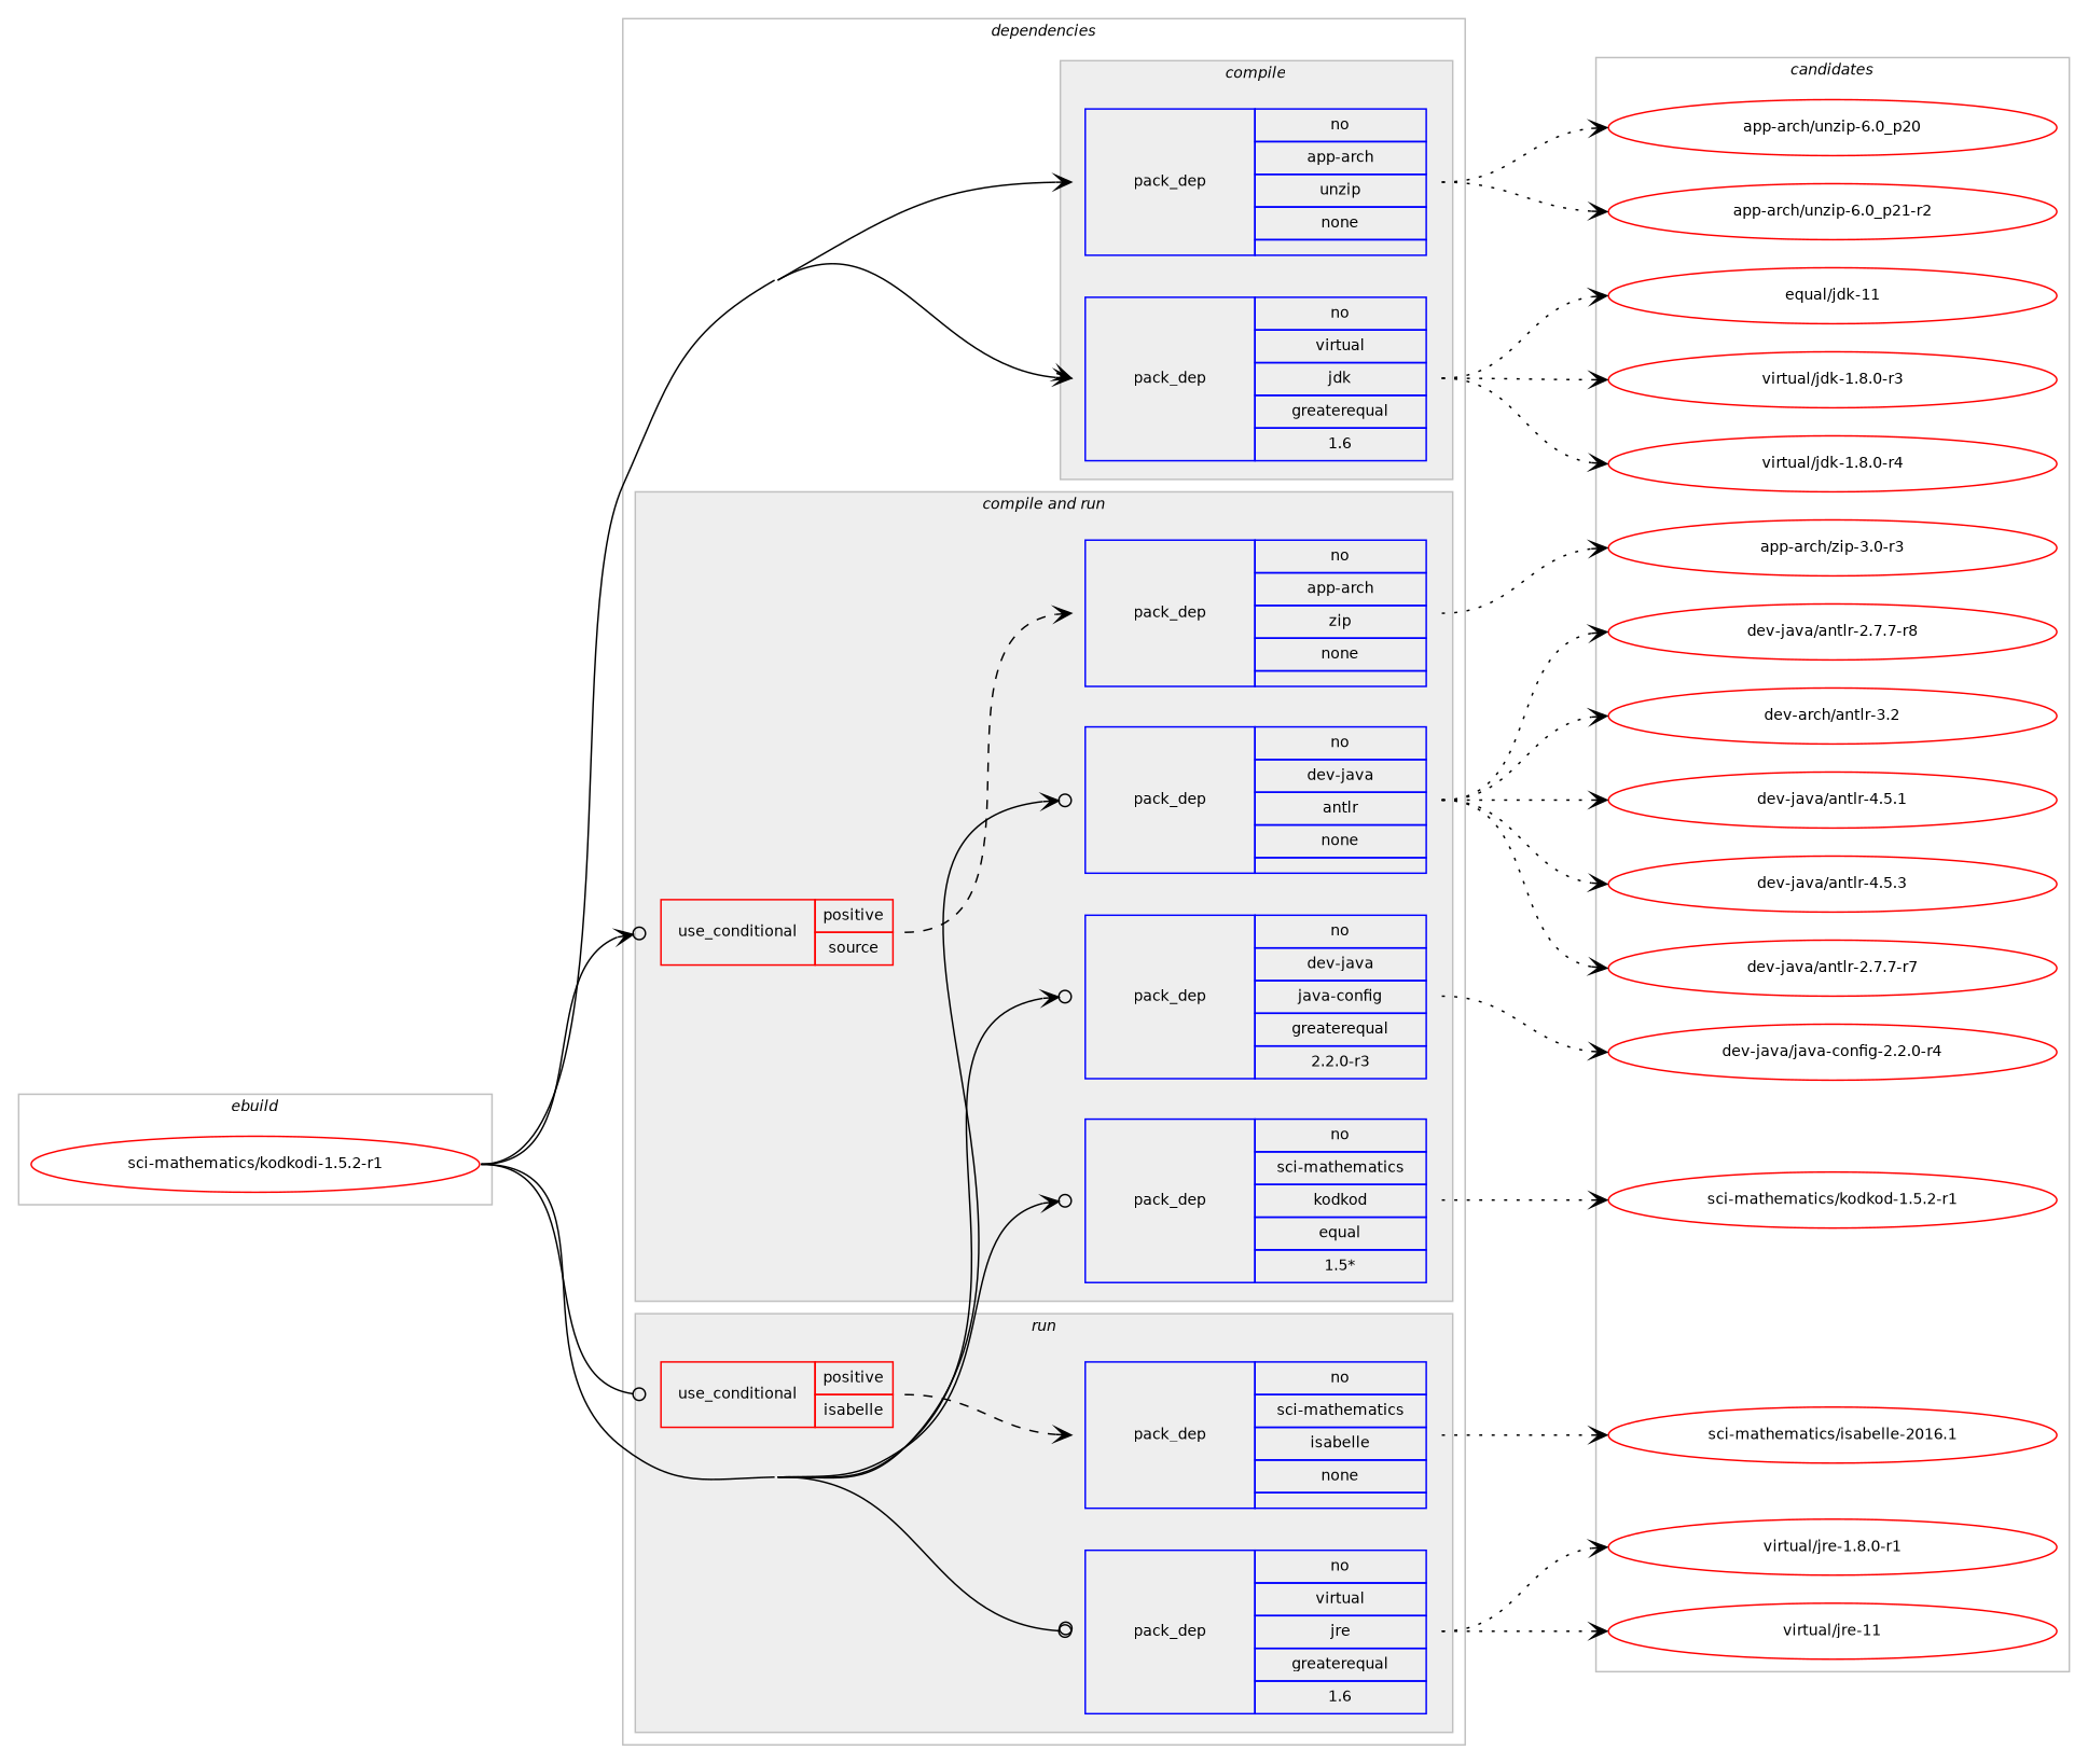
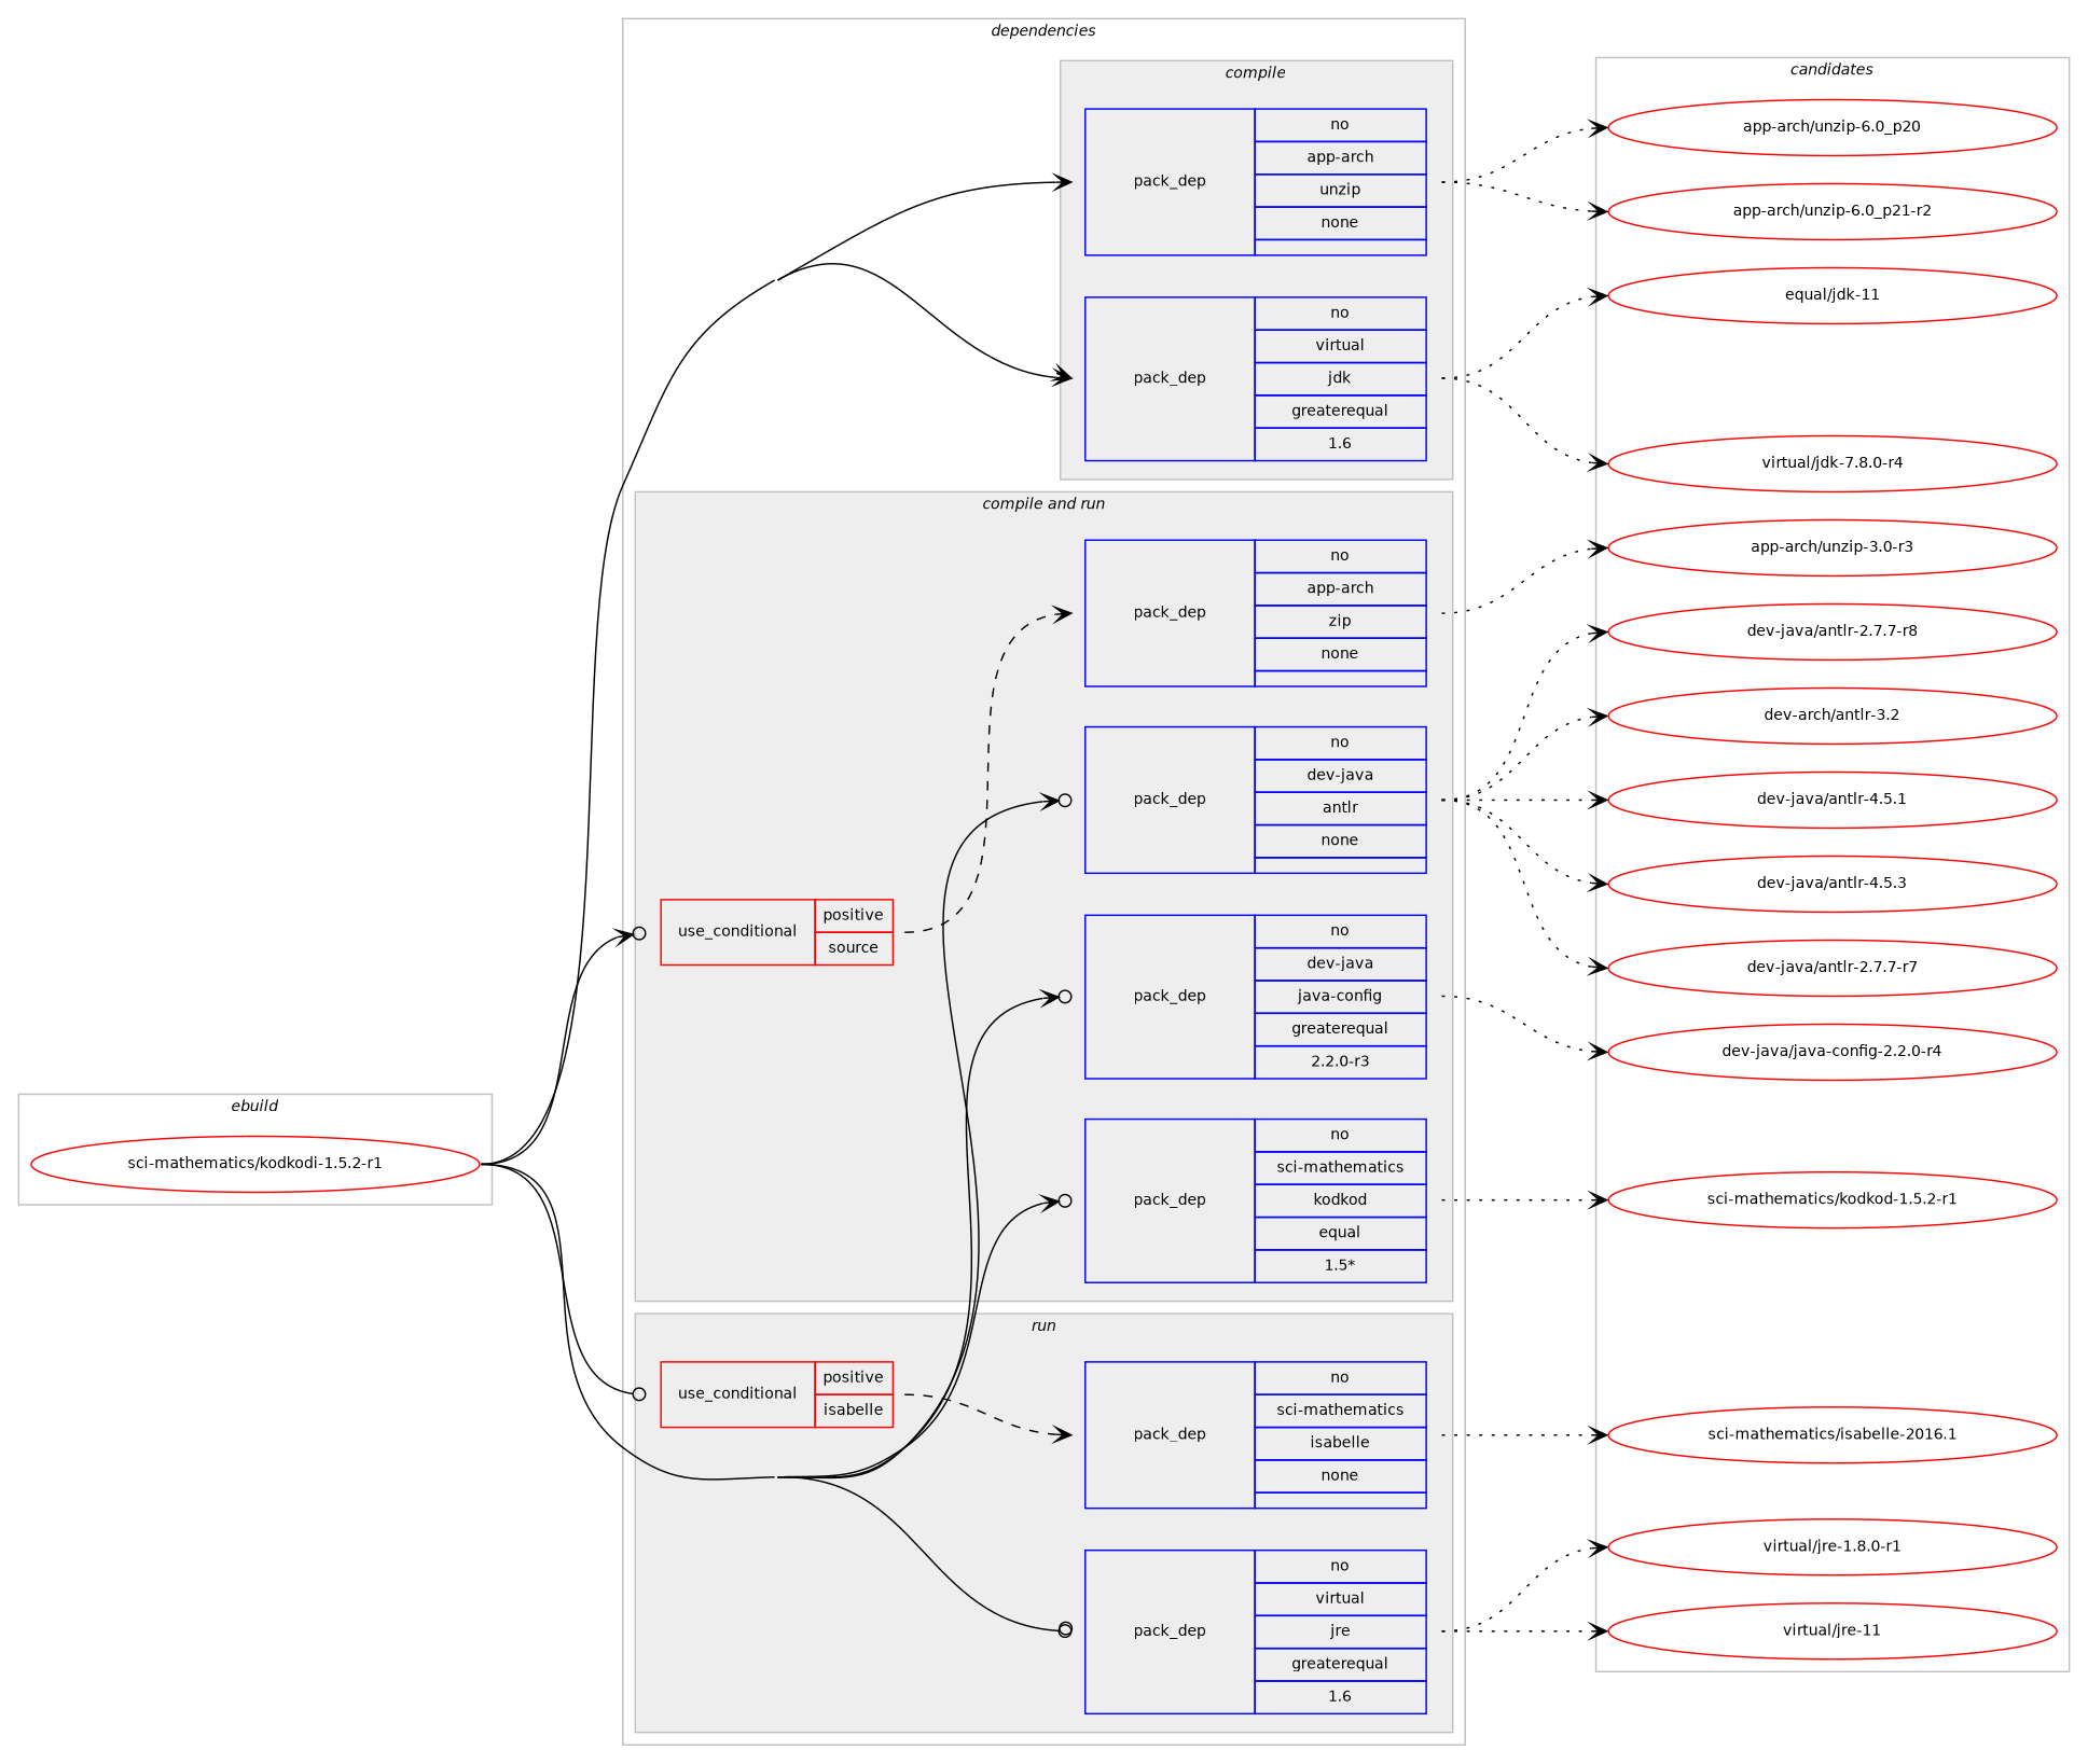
  digraph {
    compound=true
    concentrate=true
    fontname=Helvetica
    fontsize=10
    newrank=true
    rankdir=LR
    ranksep=1.5
    node [color=red fontname=Helvetica fontsize=10]
    edge [arrowhead=vee headport=w style=dotted tailport=e weight=100]
    n1 [label="sci-mathematics/kodkodi-1.5.2-r1" width=4]
    n2 [color=blue label=<<TABLE BORDER="0" CELLBORDER="1" CELLSPACING="0" CELLPADDING="4" WIDTH="220"><TR><TD ROWSPAN="6" CELLPADDING="30">pack_dep</TD></TR><TR><TD WIDTH="110">no</TD></TR><TR><TD>app-arch</TD></TR><TR><TD>unzip</TD></TR><TR><TD>none</TD></TR><TR><TD></TD></TR></TABLE>> shape=none]
    n3 [color=blue label=<<TABLE BORDER="0" CELLBORDER="1" CELLSPACING="0" CELLPADDING="4" WIDTH="220"><TR><TD ROWSPAN="6" CELLPADDING="30">pack_dep</TD></TR><TR><TD WIDTH="110">no</TD></TR><TR><TD>virtual</TD></TR><TR><TD>jdk</TD></TR><TR><TD>greaterequal</TD></TR><TR><TD>1.6</TD></TR></TABLE>> shape=none]
    n4 [color=blue label=<<TABLE BORDER="0" CELLBORDER="1" CELLSPACING="0" CELLPADDING="4" WIDTH="220"><TR><TD ROWSPAN="6" CELLPADDING="30">pack_dep</TD></TR><TR><TD WIDTH="110">no</TD></TR><TR><TD>app-arch</TD></TR><TR><TD>zip</TD></TR><TR><TD>none</TD></TR><TR><TD></TD></TR></TABLE>> shape=none]
    n5 [label=<<TABLE BORDER="0" CELLBORDER="1" CELLSPACING="0" CELLPADDING="4"><TR><TD ROWSPAN="3" CELLPADDING="10">use_conditional</TD></TR><TR><TD>positive</TD></TR><TR><TD>source</TD></TR></TABLE>> shape=none]
    n6 [color=blue label=<<TABLE BORDER="0" CELLBORDER="1" CELLSPACING="0" CELLPADDING="4" WIDTH="220"><TR><TD ROWSPAN="6" CELLPADDING="30">pack_dep</TD></TR><TR><TD WIDTH="110">no</TD></TR><TR><TD>dev-java</TD></TR><TR><TD>antlr</TD></TR><TR><TD>none</TD></TR><TR><TD></TD></TR></TABLE>> shape=none]
    n7 [color=blue label=<<TABLE BORDER="0" CELLBORDER="1" CELLSPACING="0" CELLPADDING="4" WIDTH="220"><TR><TD ROWSPAN="6" CELLPADDING="30">pack_dep</TD></TR><TR><TD WIDTH="110">no</TD></TR><TR><TD>dev-java</TD></TR><TR><TD>java-config</TD></TR><TR><TD>greaterequal</TD></TR><TR><TD>2.2.0-r3</TD></TR></TABLE>> shape=none]
    n8 [color=blue label=<<TABLE BORDER="0" CELLBORDER="1" CELLSPACING="0" CELLPADDING="4" WIDTH="220"><TR><TD ROWSPAN="6" CELLPADDING="30">pack_dep</TD></TR><TR><TD WIDTH="110">no</TD></TR><TR><TD>sci-mathematics</TD></TR><TR><TD>kodkod</TD></TR><TR><TD>equal</TD></TR><TR><TD>1.5*</TD></TR></TABLE>> shape=none]
    n9 [color=blue label=<<TABLE BORDER="0" CELLBORDER="1" CELLSPACING="0" CELLPADDING="4" WIDTH="220"><TR><TD ROWSPAN="6" CELLPADDING="30">pack_dep</TD></TR><TR><TD WIDTH="110">no</TD></TR><TR><TD>sci-mathematics</TD></TR><TR><TD>isabelle</TD></TR><TR><TD>none</TD></TR><TR><TD></TD></TR></TABLE>> shape=none]
    n10 [label=<<TABLE BORDER="0" CELLBORDER="1" CELLSPACING="0" CELLPADDING="4"><TR><TD ROWSPAN="3" CELLPADDING="10">use_conditional</TD></TR><TR><TD>positive</TD></TR><TR><TD>isabelle</TD></TR></TABLE>> shape=none]
    n11 [color=blue label=<<TABLE BORDER="0" CELLBORDER="1" CELLSPACING="0" CELLPADDING="4" WIDTH="220"><TR><TD ROWSPAN="6" CELLPADDING="30">pack_dep</TD></TR><TR><TD WIDTH="110">no</TD></TR><TR><TD>virtual</TD></TR><TR><TD>jre</TD></TR><TR><TD>greaterequal</TD></TR><TR><TD>1.6</TD></TR></TABLE>> shape=none]
    n12 [label="app-arch/unzip-6.0_p20" width=4]
    n13 [label="app-arch/unzip-6.0_p21-r2" width=4]
-   n14 [label="virtual/jdk-1.8.0-r3" width=4]
-   n15 [label="virtual/jdk-1.8.0-r4" width=4]
+   n15 [label="virtual/jdk-7.8.0-r4" width=4]
    n16 [label="equal/jdk-11" width=4]
-   n17 [label="app-arch/zip-3.0-r3" width=4]
+   n17 [label="app-arch/unzip-3.0-r3" width=4]
    n18 [label="dev-java/antlr-2.7.7-r7" width=4]
    n19 [label="dev-java/antlr-2.7.7-r8" width=4]
    n20 [label="dev-arch/antlr-3.2" width=4]
    n21 [label="dev-java/antlr-4.5.1" width=4]
    n22 [label="dev-java/antlr-4.5.3" width=4]
    n23 [label="dev-java/java-config-2.2.0-r4" width=4]
    n24 [label="sci-mathematics/kodkod-1.5.2-r1" width=4]
    n25 [label="sci-mathematics/isabelle-2016.1" width=4]
    n26 [label="virtual/jre-1.8.0-r1" width=4]
    n27 [label="virtual/jre-11" width=4]
    subgraph cluster_1 {
      color=gray
      label=<<i>ebuild</i>>
      rank=same
      n1
    }
    subgraph cluster_2 {
      color=gray
      label=<<i>dependencies</i>>
      subgraph cluster_3 {
        color=gray
        fillcolor="#eeeeee"
        label=<<i>compile</i>>
        style=filled
        subgraph sub_4 {
          color=gray
          fillcolor="#eeeeee"
          label=<<i>compile</i>>
          style=filled
          n2
        }
        subgraph sub_5 {
          color=gray
          fillcolor="#eeeeee"
          label=<<i>compile</i>>
          style=filled
          n3
        }
      }
      subgraph cluster_6 {
        color=gray
        fillcolor="#eeeeee"
        label=<<i>compile and run</i>>
        style=filled
        subgraph sub_7 {
          color=gray
          fillcolor="#eeeeee"
          label=<<i>compile and run</i>>
          style=filled
          n5
          subgraph sub_8 {
            color=gray
            fillcolor="#eeeeee"
            label=<<i>compile and run</i>>
            style=filled
            n4
          }
        }
        subgraph sub_9 {
          color=gray
          fillcolor="#eeeeee"
          label=<<i>compile and run</i>>
          style=filled
          n6
        }
        subgraph sub_10 {
          color=gray
          fillcolor="#eeeeee"
          label=<<i>compile and run</i>>
          style=filled
          n7
        }
        subgraph sub_11 {
          color=gray
          fillcolor="#eeeeee"
          label=<<i>compile and run</i>>
          style=filled
          n8
        }
      }
      subgraph cluster_12 {
        color=gray
        fillcolor="#eeeeee"
        label=<<i>run</i>>
        style=filled
        subgraph sub_13 {
          color=gray
          fillcolor="#eeeeee"
          label=<<i>run</i>>
          style=filled
          n10
          subgraph sub_14 {
            color=gray
            fillcolor="#eeeeee"
            label=<<i>run</i>>
            style=filled
            n9
          }
        }
        subgraph sub_15 {
          color=gray
          fillcolor="#eeeeee"
          label=<<i>run</i>>
          style=filled
          n11
        }
      }
    }
    subgraph cluster_16 {
      color=gray
      label=<<i>candidates</i>>
      rank=same
      subgraph sub_17 {
        color=black
        label=<<i>candidates</i>>
        nodesep=1
        rank=same
        n12
        n13
      }
      subgraph sub_18 {
        color=black
        label=<<i>candidates</i>>
        nodesep=1
        rank=same
-       n14
        n15
        n16
      }
      subgraph sub_19 {
        color=black
        label=<<i>candidates</i>>
        nodesep=1
        rank=same
        n17
      }
      subgraph sub_20 {
        color=black
        label=<<i>candidates</i>>
        nodesep=1
        rank=same
        n18
        n19
        n20
        n21
        n22
      }
      subgraph sub_21 {
        color=black
        label=<<i>candidates</i>>
        nodesep=1
        rank=same
        n23
      }
      subgraph sub_22 {
        color=black
        label=<<i>candidates</i>>
        nodesep=1
        rank=same
        n24
      }
      subgraph sub_23 {
        color=black
        label=<<i>candidates</i>>
        nodesep=1
        rank=same
        n25
      }
      subgraph sub_24 {
        color=black
        label=<<i>candidates</i>>
        nodesep=1
        rank=same
        n26
        n27
      }
    }
    n1 -> n2 [style=solid weight=20]
    n1 -> n3 [style=solid weight=20]
    n1 -> n5 [arrowhead=odotvee style=solid weight=20]
    n1 -> n6 [arrowhead=odotvee style=solid weight=20]
    n1 -> n7 [arrowhead=odotvee style=solid weight=20]
    n1 -> n8 [arrowhead=odotvee style=solid weight=20]
    n1 -> n10 [arrowhead=odot style=solid weight=20]
    n1 -> n11 [arrowhead=odot style=solid weight=20]
    n2 -> n12
    n2 -> n13
-   n3 -> n14
    n3 -> n15
    n3 -> n16
    n4 -> n17
    n5 -> n4 [style=dashed weight=20]
    n6 -> n18
    n6 -> n19
    n6 -> n20
    n6 -> n21
    n6 -> n22
    n7 -> n23
    n8 -> n24
    n9 -> n25
    n10 -> n9 [style=dashed weight=20]
    n11 -> n26
    n11 -> n27
  }
